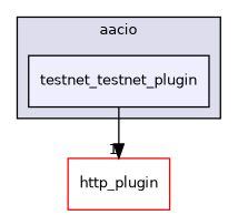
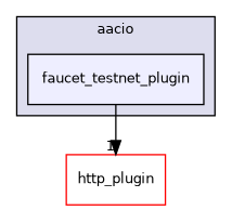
  digraph {
    compound=true
    node [fontname=Helvetica fontsize=10 shape=box style=filled]
-   n1 [fillcolor="#eeeeff" label=testnet_testnet_plugin pencolor=black]
+   n1 [fillcolor="#eeeeff" label=faucet_testnet_plugin pencolor=black]
    n2 [color=red fillcolor=white label=http_plugin]
    subgraph cluster_1 {
      bgcolor="#ddddee"
      fontname=Helvetica
      fontsize=10
      label=aacio
      pencolor=black
      n1
    }
    n1 -> n2 [headlabel=1 labeldistance=1.5 labelfontname=Helvetica labelfontsize=10]
  }
